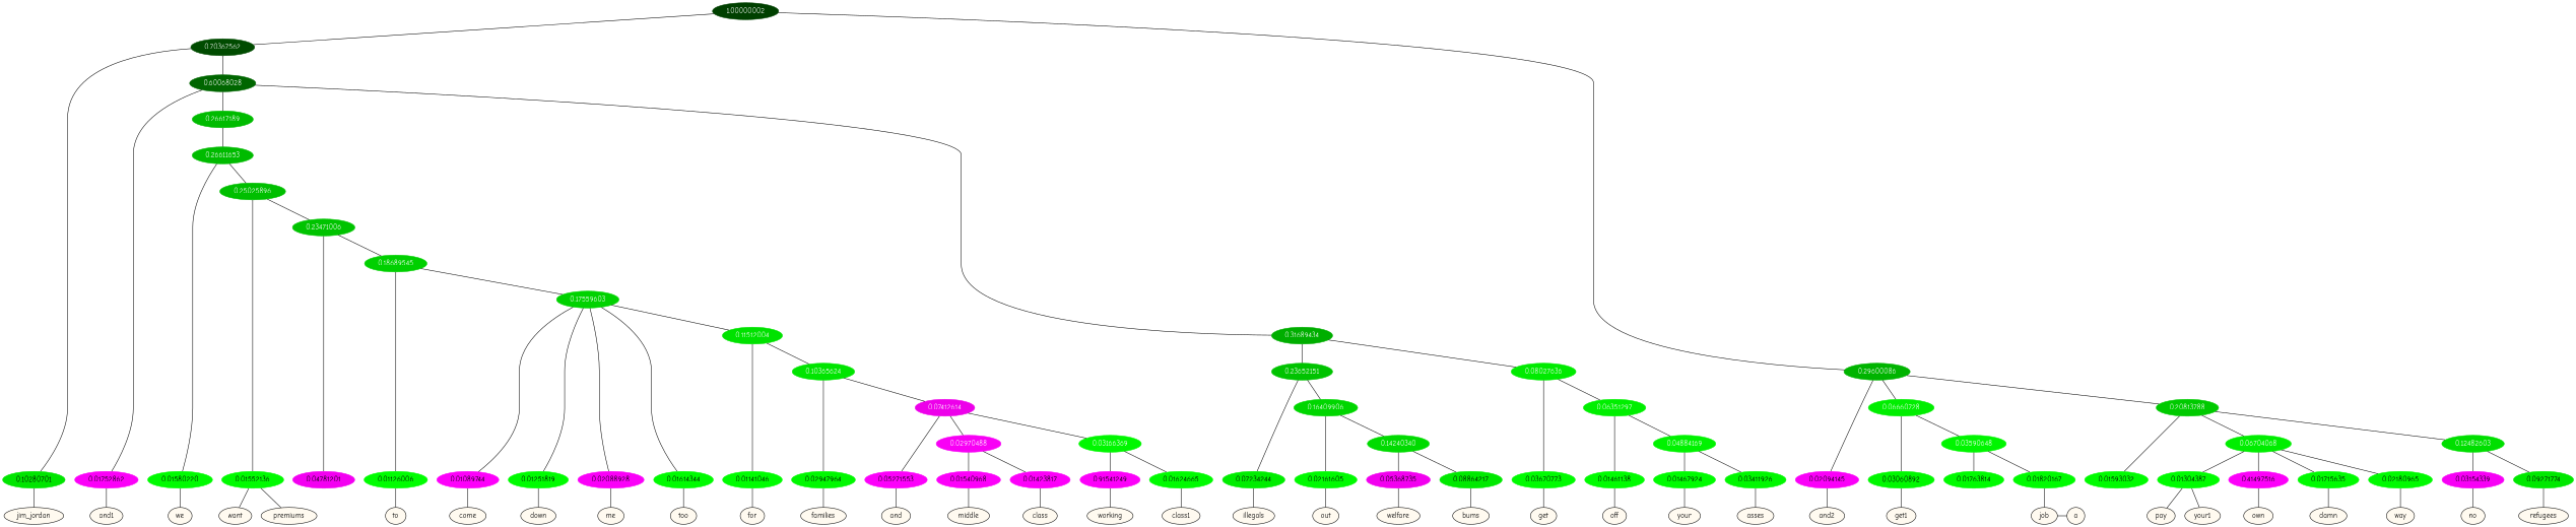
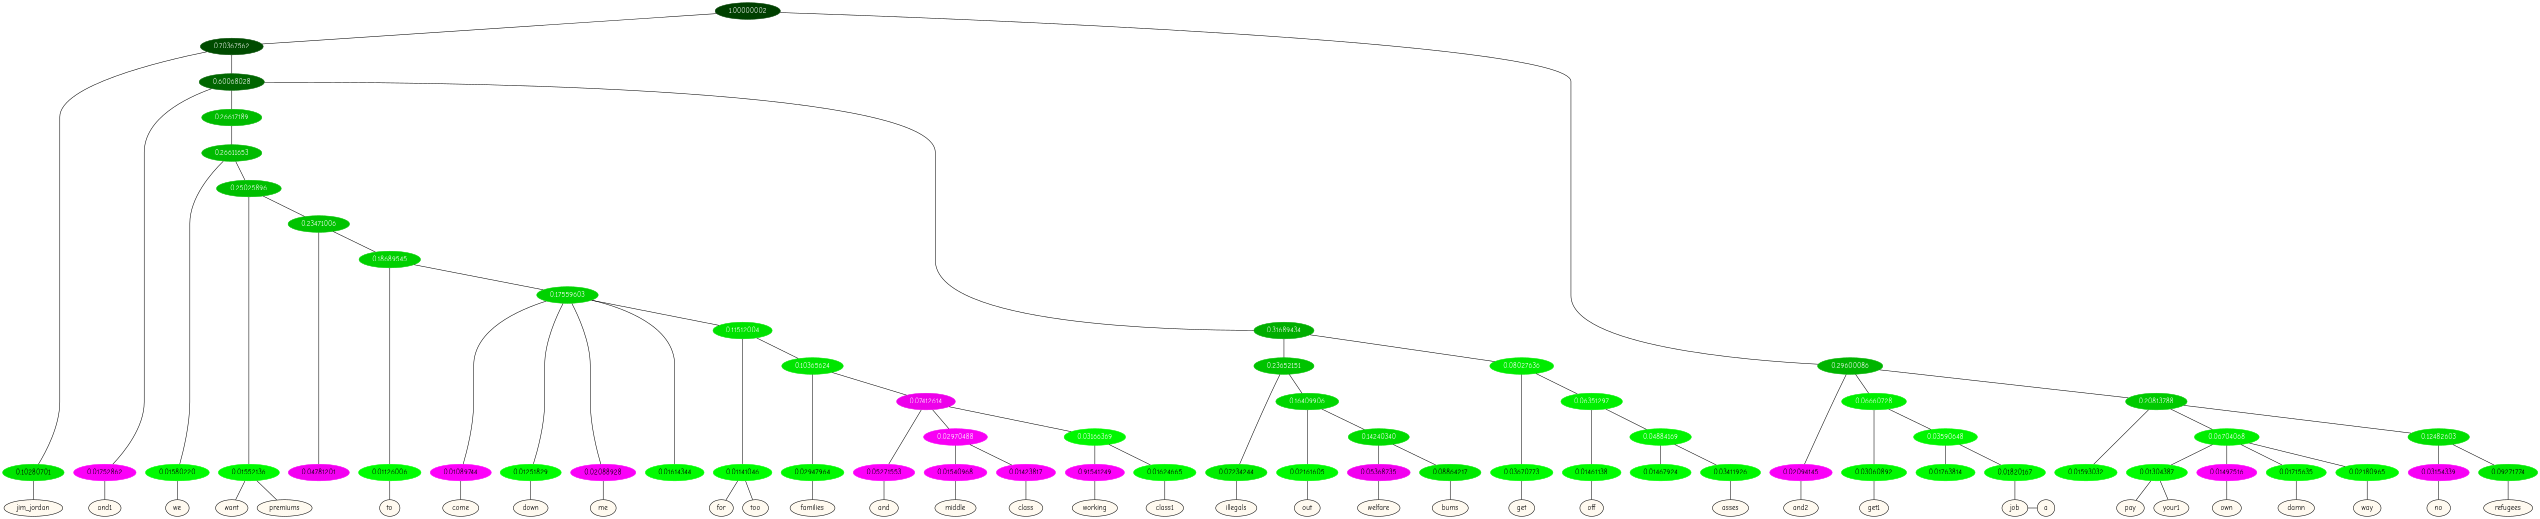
  graph {
    fontname="Comic Neue"
    node [color=black fontname="Comic Neue" format=png nodesep=0.001 ordering=out overlap_scaling=0.01 ranksep=0.001 style=filled]
    edge [fontname="Comic Neue"]
    n1 [fillcolor=floralwhite height=0.15 label=jim_jordan style="filled,solid" width=0.15]
    n2 [fillcolor=floralwhite height=0.15 label=we style="filled,solid" width=0.15]
    n3 [fillcolor=floralwhite height=0.15 label=want style="filled,solid" width=0.15]
    n4 [fillcolor=floralwhite height=0.15 label=premiums style="filled,solid" width=0.15]
    n5 [fillcolor=floralwhite height=0.15 label=to style="filled,solid" width=0.15]
    n6 [fillcolor=floralwhite height=0.15 label=come style="filled,solid" width=0.15]
    n7 [fillcolor=floralwhite height=0.15 label=down style="filled,solid" width=0.15]
    n8 [fillcolor=floralwhite height=0.15 label=for style="filled,solid" width=0.15]
    n9 [fillcolor=floralwhite height=0.15 label=middle style="filled,solid" width=0.15]
    n10 [fillcolor=floralwhite height=0.15 label=class style="filled,solid" width=0.15]
    n11 [fillcolor=floralwhite height=0.15 label=and style="filled,solid" width=0.15]
    n12 [fillcolor=floralwhite height=0.15 label=working style="filled,solid" width=0.15]
    n13 [fillcolor=floralwhite height=0.15 label=class1 style="filled,solid" width=0.15]
    n14 [fillcolor=floralwhite height=0.15 label=families style="filled,solid" width=0.15]
    n15 [fillcolor=floralwhite height=0.15 label=me style="filled,solid" width=0.15]
    n16 [fillcolor=floralwhite height=0.15 label=too style="filled,solid" width=0.15]
    n17 [fillcolor=floralwhite height=0.15 label=and1 style="filled,solid" width=0.15]
    n18 [fillcolor=floralwhite height=0.15 label=illegals style="filled,solid" width=0.15]
    n19 [fillcolor=floralwhite height=0.15 label=out style="filled,solid" width=0.15]
    n20 [fillcolor=floralwhite height=0.15 label=welfare style="filled,solid" width=0.15]
    n21 [fillcolor=floralwhite height=0.15 label=bums style="filled,solid" width=0.15]
    n22 [fillcolor=floralwhite height=0.15 label=get style="filled,solid" width=0.15]
    n23 [fillcolor=floralwhite height=0.15 label=off style="filled,solid" width=0.15]
-   n24 [fillcolor=floralwhite height=0.15 label=your style="filled,solid" width=0.15]
    n25 [fillcolor=floralwhite height=0.15 label=asses style="filled,solid" width=0.15]
    n26 [fillcolor=floralwhite height=0.15 label=get1 style="filled,solid" width=0.15]
    n27 [fillcolor=floralwhite height=0.15 label=a style="filled,solid" width=0.15]
    n28 [fillcolor=floralwhite height=0.15 label=job style="filled,solid" width=0.15]
    n29 [fillcolor=floralwhite height=0.15 label=and2 style="filled,solid" width=0.15]
    n30 [fillcolor=floralwhite height=0.15 label=pay style="filled,solid" width=0.15]
    n31 [fillcolor=floralwhite height=0.15 label=your1 style="filled,solid" width=0.15]
    n32 [fillcolor=floralwhite height=0.15 label=own style="filled,solid" width=0.15]
    n33 [fillcolor=floralwhite height=0.15 label=damn style="filled,solid" width=0.15]
    n34 [fillcolor=floralwhite height=0.15 label=way style="filled,solid" width=0.15]
    n35 [fillcolor=floralwhite height=0.15 label=no style="filled,solid" width=0.15]
    n36 [fillcolor=floralwhite height=0.15 label=refugees style="filled,solid" width=0.15]
    n37 [color="0.334 1.000 0.897" fontcolor=black height=0.15 label=0.10280701 width=0.15]
    n38 [color="0.334 1.000 0.984" fontcolor=black height=0.15 label=0.01580220 width=0.15]
    n39 [color="0.334 1.000 0.984" fontcolor=black height=0.15 label=0.01552136 width=0.15]
    n40 [color="0.835 1.000 0.952" fontcolor=black height=0.15 label=0.04781201 width=0.15]
    n41 [color="0.334 1.000 0.989" fontcolor=black height=0.15 label=0.01126006 width=0.15]
    n42 [color="0.835 1.000 0.989" fontcolor=black height=0.15 label=0.01089744 width=0.15]
-   n43 [color="0.334 1.000 0.987" fontcolor=black height=0.15 label=0.01251819 width=0.15]
+   n43 [color="0.334 1.000 0.987" fontcolor=black height=0.15 label=0.01251829 width=0.15]
    n44 [color="0.334 1.000 0.989" fontcolor=black height=0.15 label=0.01141046 width=0.15]
    n45 [color="0.835 1.000 0.985" fontcolor=black height=0.15 label=0.01540968 width=0.15]
    n46 [color="0.835 1.000 0.986" fontcolor=black height=0.15 label=0.01423817 width=0.15]
    n47 [color="0.835 1.000 0.987" fontcolor=black height=0.15 label=0.05271553 width=0.15]
    n48 [color="0.835 1.000 0.985" fontcolor=black height=0.15 label=0.91541249 width=0.15]
    n49 [color="0.334 1.000 0.984" fontcolor=black height=0.15 label=0.01624665 width=0.15]
    n50 [color="0.334 1.000 0.971" fontcolor=black height=0.15 label=0.02947964 width=0.15]
    n51 [color="0.835 1.000 0.979" fontcolor=black height=0.15 label=0.02088928 width=0.15]
    n52 [color="0.334 1.000 0.984" fontcolor=black height=0.15 label=0.01614344 width=0.15]
    n53 [color="0.835 1.000 0.982" fontcolor=black height=0.15 label=0.01752862 width=0.15]
    n54 [color="0.334 1.000 0.928" fontcolor=black height=0.15 label=0.07234244 width=0.15]
    n55 [color="0.334 1.000 0.978" fontcolor=black height=0.15 label=0.02161605 width=0.15]
    n56 [color="0.835 1.000 0.946" fontcolor=black height=0.15 label=0.05368735 width=0.15]
    n57 [color="0.334 1.000 0.911" fontcolor=black height=0.15 label=0.08864217 width=0.15]
    n58 [color="0.334 1.000 0.983" fontcolor=black height=0.15 label=0.03670773 width=0.15]
    n59 [color="0.334 1.000 0.985" fontcolor=black height=0.15 label=0.01461138 width=0.15]
    n60 [color="0.334 1.000 0.985" fontcolor=black height=0.15 label=0.01467924 width=0.15]
    n61 [color="0.334 1.000 0.966" fontcolor=black height=0.15 label=0.03411926 width=0.15]
    n62 [color="0.334 1.000 0.969" fontcolor=black height=0.15 label=0.03060892 width=0.15]
    n63 [color="0.334 1.000 0.982" fontcolor=black height=0.15 label=0.01763814 width=0.15]
    n64 [color="0.334 1.000 0.982" fontcolor=black height=0.15 label=0.01820167 width=0.15]
    n65 [color="0.835 1.000 0.979" fontcolor=black height=0.15 label=0.02094145 width=0.15]
    n66 [color="0.334 1.000 0.984" fontcolor=black height=0.15 label=0.01593032 width=0.15]
    n67 [color="0.334 1.000 0.987" fontcolor=black height=0.15 label=0.01304387 width=0.15]
-   n68 [color="0.835 1.000 0.985" fontcolor=black height=0.15 label=0.41497516 width=0.15]
+   n68 [color="0.835 1.000 0.985" fontcolor=black height=0.15 label=0.01497516 width=0.15]
    n69 [color="0.334 1.000 0.983" fontcolor=black height=0.15 label=0.01715635 width=0.15]
    n70 [color="0.334 1.000 0.978" fontcolor=black height=0.15 label=0.02180965 width=0.15]
    n71 [color="0.835 1.000 0.968" fontcolor=black height=0.15 label=0.03154339 width=0.15]
    n72 [color="0.334 1.000 0.907" fontcolor=black height=0.15 label=0.09271774 width=0.15]
    n73 [color="0.334 1.000 0.250" fontcolor=grey99 height=0.15 label=1.00000002 width=0.15]
    n74 [color="0.334 1.000 0.296" fontcolor=grey99 height=0.15 label=0.70367562 width=0.15]
    n75 [color="0.334 1.000 0.704" fontcolor=grey99 height=0.15 label=0.29600086 width=0.15]
    n76 [color="0.334 1.000 0.399" fontcolor=grey99 height=0.15 label=0.60068028 width=0.15]
    n77 [color="0.334 1.000 0.933" fontcolor=grey99 height=0.15 label=0.06660728 width=0.15]
    n78 [color="0.334 1.000 0.792" fontcolor=grey99 height=0.15 label=0.20813788 width=0.15]
    n79 [color="0.334 1.000 0.734" fontcolor=grey99 height=0.15 label=0.26617189 width=0.15]
    n80 [color="0.334 1.000 0.683" fontcolor=grey99 height=0.15 label=0.31689434 width=0.15]
    n81 [color="0.334 1.000 0.964" fontcolor=grey99 height=0.15 label=0.03590648 width=0.15]
    n82 [color="0.334 1.000 0.933" fontcolor=grey99 height=0.15 label=0.06704068 width=0.15]
    n83 [color="0.334 1.000 0.875" fontcolor=grey99 height=0.15 label=0.12482603 width=0.15]
    n84 [color="0.334 1.000 0.734" fontcolor=grey99 height=0.15 label=0.26611653 width=0.15]
    n85 [color="0.334 1.000 0.763" fontcolor=grey99 height=0.15 label=0.23652151 width=0.15]
    n86 [color="0.334 1.000 0.920" fontcolor=grey99 height=0.15 label=0.08027636 width=0.15]
    n87 [color="0.334 1.000 0.750" fontcolor=grey99 height=0.15 label=0.25025896 width=0.15]
    n88 [color="0.334 1.000 0.836" fontcolor=grey99 height=0.15 label=0.16409906 width=0.15]
    n89 [color="0.334 1.000 0.936" fontcolor=grey99 height=0.15 label=0.06351297 width=0.15]
    n90 [color="0.334 1.000 0.765" fontcolor=grey99 height=0.15 label=0.23471006 width=0.15]
    n91 [color="0.334 1.000 0.858" fontcolor=grey99 height=0.15 label=0.14240340 width=0.15]
    n92 [color="0.334 1.000 0.951" fontcolor=grey99 height=0.15 label=0.04884169 width=0.15]
    n93 [color="0.334 1.000 0.813" fontcolor=grey99 height=0.15 label=0.18689545 width=0.15]
    n94 [color="0.334 1.000 0.824" fontcolor=grey99 height=0.15 label=0.17559603 width=0.15]
    n95 [color="0.334 1.000 0.885" fontcolor=grey99 height=0.15 label=0.11512004 width=0.15]
    n96 [color="0.334 1.000 0.896" fontcolor=grey99 height=0.15 label=0.10365624 width=0.15]
    n97 [color="0.835 1.000 0.926" fontcolor=grey99 height=0.15 label=0.07412614 width=0.15]
    n98 [color="0.835 1.000 0.970" fontcolor=grey99 height=0.15 label=0.02970488 width=0.15]
    n99 [color="0.334 1.000 0.968" fontcolor=grey99 height=0.15 label=0.03166369 width=0.15]
    subgraph sub_1 {
      rank=same
      n1
      n2
      n3
      n4
      n5
      n6
      n7
      n8
      n9
      n10
      n11
      n12
      n13
      n14
      n15
      n16
      n17
      n18
      n19
      n20
      n21
      n22
      n23
-     n24
      n25
      n26
      n27
      n28
      n29
      n30
      n31
      n32
      n33
      n34
      n35
      n36
    }
    subgraph sub_2 {
      rank=same
      n37
      n38
      n39
      n40
      n41
      n42
      n43
      n44
      n45
      n46
      n47
      n48
      n49
      n50
      n51
      n52
      n53
      n54
      n55
      n56
      n57
      n58
      n59
      n60
      n61
      n62
      n63
      n64
      n65
      n66
      n67
      n68
      n69
      n70
      n71
      n72
    }
    n28 -- n27
    n37 -- n1
    n38 -- n2
    n39 -- n3
    n39 -- n4
    n41 -- n5
    n42 -- n6
    n43 -- n7
    n44 -- n8
    n45 -- n9
    n46 -- n10
    n47 -- n11
    n48 -- n12
    n49 -- n13
    n50 -- n14
    n51 -- n15
-   n52 -- n16
+   n44 -- n16
    n53 -- n17
    n54 -- n18
    n55 -- n19
    n56 -- n20
    n57 -- n21
    n58 -- n22
    n59 -- n23
-   n60 -- n24
    n61 -- n25
    n62 -- n26
    n64 -- n28
    n65 -- n29
    n67 -- n30
    n67 -- n31
    n68 -- n32
    n69 -- n33
    n70 -- n34
    n71 -- n35
    n72 -- n36
    n73 -- n74
    n73 -- n75
    n74 -- n37
    n74 -- n76
    n75 -- n65
    n75 -- n77
    n75 -- n78
    n76 -- n53
    n76 -- n79
    n76 -- n80
    n77 -- n62
    n77 -- n81
    n78 -- n66
    n78 -- n82
    n78 -- n83
    n79 -- n84
    n80 -- n85
    n80 -- n86
    n81 -- n63
    n81 -- n64
    n82 -- n67
    n82 -- n68
    n82 -- n69
    n82 -- n70
    n83 -- n71
    n83 -- n72
    n84 -- n38
    n84 -- n87
    n85 -- n54
    n85 -- n88
    n86 -- n58
    n86 -- n89
    n87 -- n39
    n87 -- n90
    n88 -- n55
    n88 -- n91
    n89 -- n59
    n89 -- n92
    n90 -- n40
    n90 -- n93
    n91 -- n56
    n91 -- n57
    n92 -- n60
    n92 -- n61
    n93 -- n41
    n93 -- n94
    n94 -- n42
    n94 -- n43
    n94 -- n51
    n94 -- n52
    n94 -- n95
    n95 -- n44
    n95 -- n96
    n96 -- n50
    n96 -- n97
    n97 -- n47
    n97 -- n98
    n97 -- n99
    n98 -- n45
    n98 -- n46
    n99 -- n48
    n99 -- n49
  }
